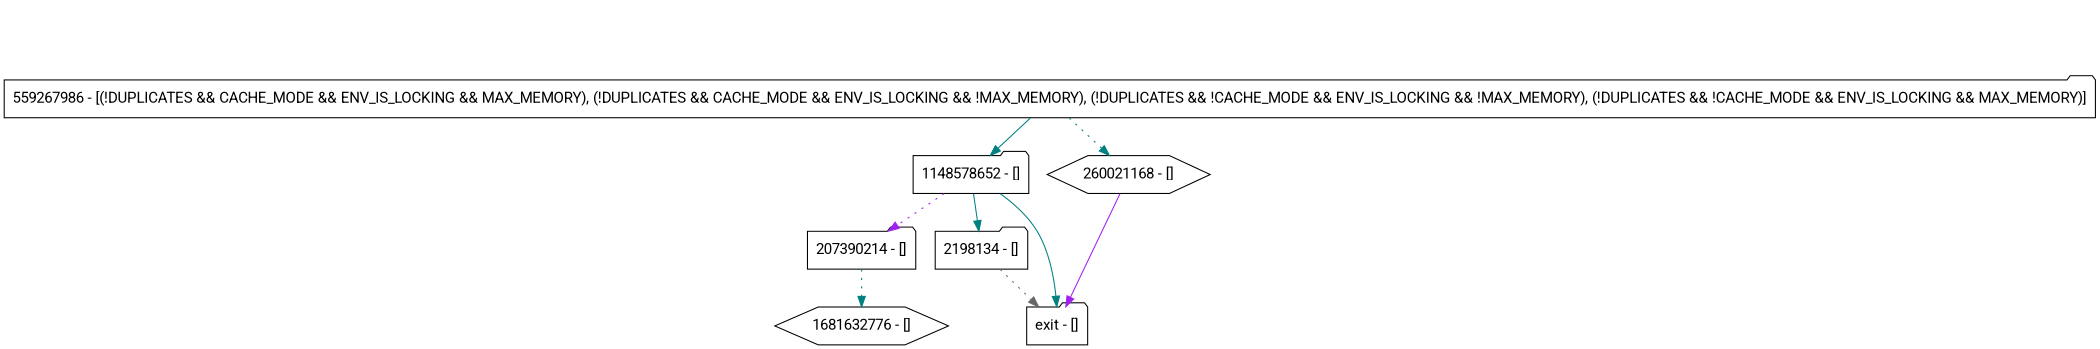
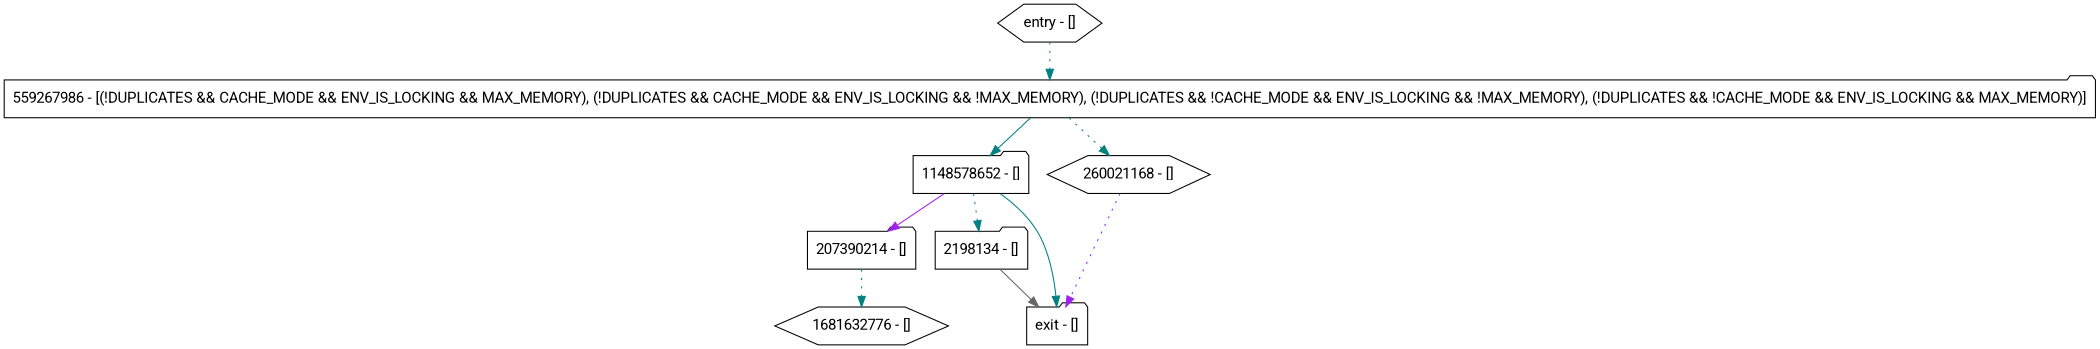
  digraph {
    fontname=Roboto
    node [fontname=Roboto shape=folder]
    edge [color=teal fontname=Roboto style=dotted]
+   n1 [label="entry - []" shape=hexagon]
    n2 [label="559267986 - [(!DUPLICATES && CACHE_MODE && ENV_IS_LOCKING && MAX_MEMORY), (!DUPLICATES && CACHE_MODE && ENV_IS_LOCKING && !MAX_MEMORY), (!DUPLICATES && !CACHE_MODE && ENV_IS_LOCKING && !MAX_MEMORY), (!DUPLICATES && !CACHE_MODE && ENV_IS_LOCKING && MAX_MEMORY)]"]
    n3 [label="1148578652 - []"]
    n4 [label="260021168 - []" shape=hexagon]
    n5 [label="exit - []"]
    n6 [label="1681632776 - []" shape=hexagon]
    n7 [label="2198134 - []"]
    n8 [label="207390214 - []"]
+   n1 -> n2
    n2 -> n3 [style=solid]
    n2 -> n4
    n3 -> n5 [style=solid]
-   n3 -> n7 [style=solid]
-   n3 -> n8 [color=purple]
-   n4 -> n5 [color=purple style=solid]
-   n7 -> n5 [color=gray40]
+   n3 -> n7
+   n3 -> n8 [color=purple style=solid]
+   n4 -> n5 [color=purple]
+   n7 -> n5 [color=gray40 style=solid]
    n8 -> n6
  }
